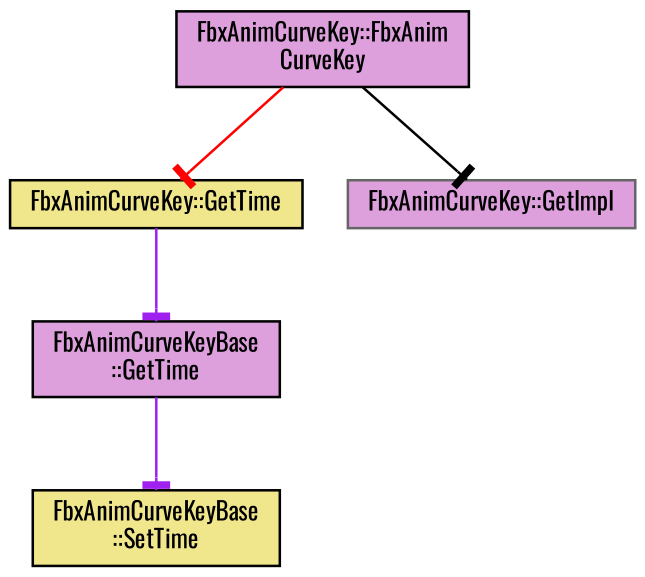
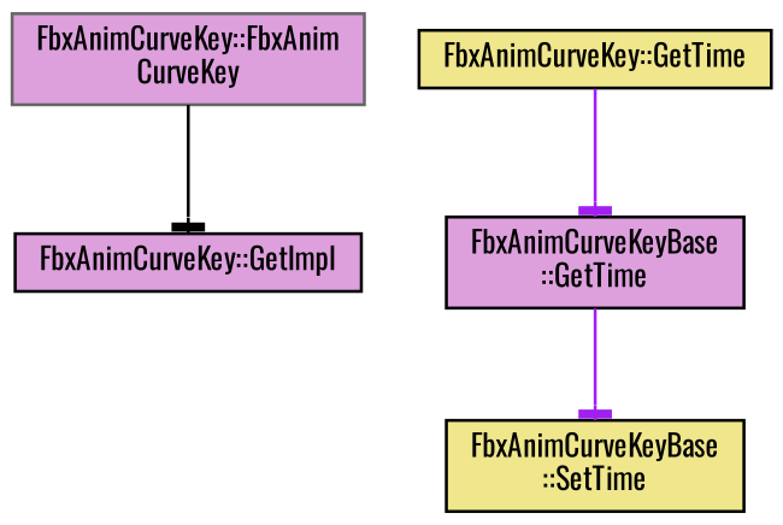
  digraph {
    fontname=Oswald
    rankdir=TB
    node [color=black fillcolor=plum fontname=Oswald fontsize=10 shape=record style=filled]
    edge [arrowhead=tee color=purple fontname=Oswald fontsize=10 labelfontname=Helvetica labelfontsize=10 style=solid]
-   n1 [fontcolor=black height=0.2 label="FbxAnimCurveKey::FbxAnim\lCurveKey" width=0.4]
+   n1 [color=gray40 fontcolor=black height=0.2 label="FbxAnimCurveKey::FbxAnim\lCurveKey" width=0.4]
    n2 [fillcolor=khaki height=0.2 label="FbxAnimCurveKey::GetTime" width=0.4]
-   n3 [color=gray40 height=0.2 label="FbxAnimCurveKey::GetImpl" width=0.4]
+   n3 [height=0.2 label="FbxAnimCurveKey::GetImpl" width=0.4]
    n4 [fillcolor=khaki height=0.2 label="FbxAnimCurveKeyBase\l::SetTime" width=0.4]
    n5 [height=0.2 label="FbxAnimCurveKeyBase\l::GetTime" width=0.4]
-   n1 -> n2 [color=red]
    n1 -> n3 [color=black]
    n2 -> n5
    n5 -> n4
  }
